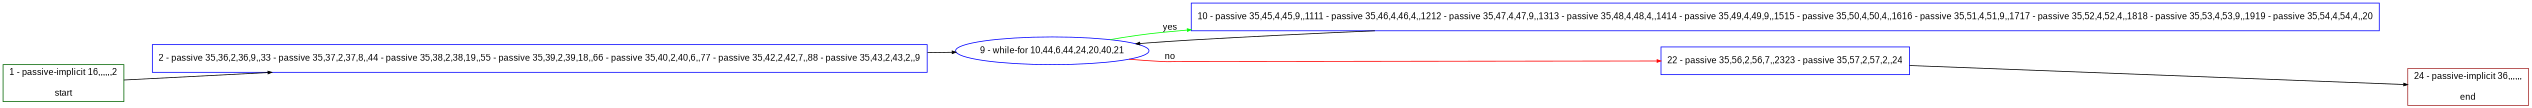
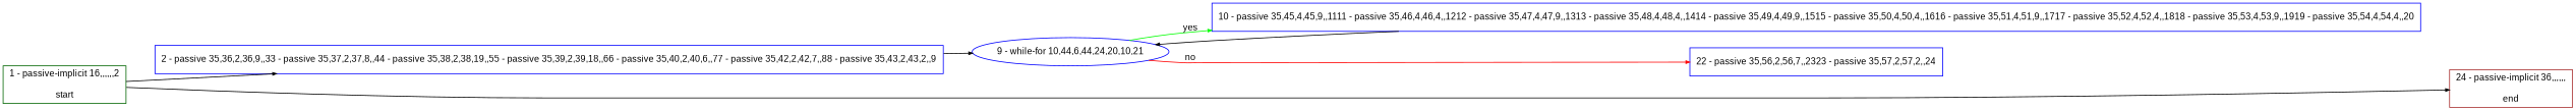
  digraph {
    bgcolor=white
    compound=true
    fillcolor="#FFFFCC"
    fontname=Arial
    fontsize=12
    pack=true
    packmode=clust
    rankdir=LR
    style="rounded,filled"
    node [color="#0000ff" compound=true fillcolor="#ffffff" fixedsize=false fontname=Arial fontsize=12 node_initialized=no shape=box style=filled]
    edge [arrowhead=normal arrowsize=0.5 arrowtail=none color="#000000" compound=true dir=forward fontcolor=black fontname=Arial fontsize=12]
    n1 [label="2 - passive 35,36,2,36,9,,33 - passive 35,37,2,37,8,,44 - passive 35,38,2,38,19,,55 - passive 35,39,2,39,18,,66 - passive 35,40,2,40,6,,77 - passive 35,42,2,42,7,,88 - passive 35,43,2,43,2,,9"]
-   n2 [label="9 - while-for 10,44,6,44,24,20,40,21" shape=oval]
+   n2 [label="9 - while-for 10,44,6,44,24,20,10,21" shape=oval]
    n3 [label="10 - passive 35,45,4,45,9,,1111 - passive 35,46,4,46,4,,1212 - passive 35,47,4,47,9,,1313 - passive 35,48,4,48,4,,1414 - passive 35,49,4,49,9,,1515 - passive 35,50,4,50,4,,1616 - passive 35,51,4,51,9,,1717 - passive 35,52,4,52,4,,1818 - passive 35,53,4,53,9,,1919 - passive 35,54,4,54,4,,20"]
    n4 [label="22 - passive 35,56,2,56,7,,2323 - passive 35,57,2,57,2,,24"]
    n5 [color="#006400" label="1 - passive-implicit 16,,,,,,2\n\nstart"]
    n6 [color="#a52a2a" label="24 - passive-implicit 36,,,,,,\n\nend"]
    n1 -> n2
    n2 -> n3 [color="#00ff00" label=yes]
    n2 -> n4 [color="#ff0000" label=no]
    n3 -> n2
-   n4 -> n6
+   n5 -> n6
    n5 -> n1
  }
